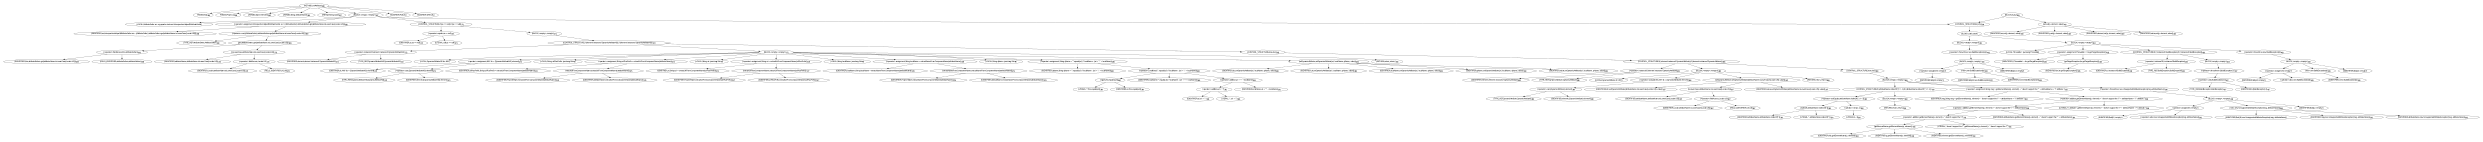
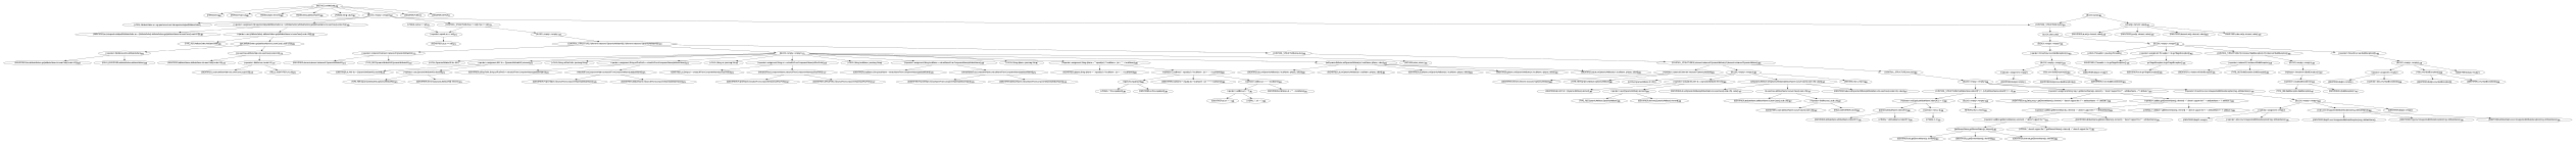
  digraph {
    fontname="Liberation Sans"
    node [fontname="Liberation Sans"]
    edge [fontname="Liberation Sans"]
    n1 [label=<(METHOD,setAttribute)<SUB>366</SUB>>]
    n2 [label=<(PARAM,this)<SUB>366</SUB>>]
    n3 [label=<(PARAM,Project p)<SUB>366</SUB>>]
    n4 [label=<(PARAM,Object element)<SUB>366</SUB>>]
    n5 [label=<(PARAM,String attributeName)<SUB>366</SUB>>]
    n6 [label=<(PARAM,String value)<SUB>367</SUB>>]
    n7 [label=<(BLOCK,&lt;empty&gt;,&lt;empty&gt;)<SUB>367</SUB>>]
    n8 [label=<(MODIFIER,PUBLIC)>]
    n9 [label=<(MODIFIER,VIRTUAL)>]
    n10 [label=<(LOCAL,AttributeSetter as: org.apache.tools.ant.IntrospectionHelper$AttributeSetter)>]
    n11 [label=<(&lt;operator&gt;.assignment,IntrospectionHelper$AttributeSetter as = (AttributeSetter) attributeSetters.get(attributeName.toLowerCase(Locale.US)))<SUB>368</SUB>>]
    n12 [label=<(CONTROL_STRUCTURE,if (as == null),if (as == null))<SUB>371</SUB>>]
    n13 [label=<(CONTROL_STRUCTURE,try,try)<SUB>399</SUB>>]
    n14 [label=<(IDENTIFIER,as,IntrospectionHelper$AttributeSetter as = (AttributeSetter) attributeSetters.get(attributeName.toLowerCase(Locale.US)))<SUB>368</SUB>>]
    n15 [label=<(&lt;operator&gt;.cast,(AttributeSetter) attributeSetters.get(attributeName.toLowerCase(Locale.US)))<SUB>369</SUB>>]
    n16 [label=<(&lt;operator&gt;.equals,as == null)<SUB>371</SUB>>]
    n17 [label=<(BLOCK,&lt;empty&gt;,&lt;empty&gt;)<SUB>371</SUB>>]
    n18 [label=<(BLOCK,catch,catch)>]
    n19 [label=<(TYPE_REF,AttributeSetter,AttributeSetter)<SUB>369</SUB>>]
    n20 [label=<(get,attributeSetters.get(attributeName.toLowerCase(Locale.US)))<SUB>369</SUB>>]
    n21 [label=<(&lt;operator&gt;.fieldAccess,this.attributeSetters)<SUB>369</SUB>>]
    n22 [label=<(toLowerCase,attributeName.toLowerCase(Locale.US))<SUB>370</SUB>>]
    n23 [label=<(IDENTIFIER,this,attributeSetters.get(attributeName.toLowerCase(Locale.US)))<SUB>369</SUB>>]
    n24 [label=<(FIELD_IDENTIFIER,attributeSetters,attributeSetters)<SUB>369</SUB>>]
    n25 [label=<(IDENTIFIER,attributeName,attributeName.toLowerCase(Locale.US))<SUB>370</SUB>>]
    n26 [label=<(&lt;operator&gt;.fieldAccess,Locale.US)<SUB>370</SUB>>]
    n27 [label=<(IDENTIFIER,Locale,attributeName.toLowerCase(Locale.US))<SUB>370</SUB>>]
    n28 [label=<(FIELD_IDENTIFIER,US,US)<SUB>370</SUB>>]
    n29 [label=<(IDENTIFIER,as,as == null)<SUB>371</SUB>>]
    n30 [label=<(LITERAL,null,as == null)<SUB>371</SUB>>]
    n31 [label=<(CONTROL_STRUCTURE,if (element instanceof DynamicAttributeNS),if (element instanceof DynamicAttributeNS))<SUB>372</SUB>>]
    n32 [label=<(&lt;operator&gt;.instanceOf,element instanceof DynamicAttributeNS)<SUB>372</SUB>>]
    n33 [label=<(BLOCK,&lt;empty&gt;,&lt;empty&gt;)<SUB>372</SUB>>]
    n34 [label=<(CONTROL_STRUCTURE,else,else)<SUB>385</SUB>>]
    n35 [label=<(IDENTIFIER,element,element instanceof DynamicAttributeNS)<SUB>372</SUB>>]
    n36 [label=<(TYPE_REF,DynamicAttributeNS,DynamicAttributeNS)<SUB>372</SUB>>]
    n37 [label=<(LOCAL,DynamicAttributeNS dc: ANY)>]
    n38 [label=<(&lt;operator&gt;.assignment,ANY dc = (DynamicAttributeNS) element)<SUB>373</SUB>>]
    n39 [label=<(LOCAL,String uriPlusPrefix: java.lang.String)>]
    n40 [label=<(&lt;operator&gt;.assignment,String uriPlusPrefix = extractUriFromComponentName(attributeName))<SUB>374</SUB>>]
    n41 [label=<(LOCAL,String uri: java.lang.String)>]
    n42 [label=<(&lt;operator&gt;.assignment,String uri = extractUriFromComponentName(uriPlusPrefix))<SUB>376</SUB>>]
    n43 [label=<(LOCAL,String localName: java.lang.String)>]
    n44 [label=<(&lt;operator&gt;.assignment,String localName = extractNameFromComponentName(attributeName))<SUB>378</SUB>>]
    n45 [label=<(LOCAL,String qName: java.lang.String)>]
    n46 [label=<(&lt;operator&gt;.assignment,String qName = &quot;&quot;.equals(uri) ? localName : (uri + &quot;:&quot; + localName))<SUB>380</SUB>>]
    n47 [label=<(setDynamicAttribute,setDynamicAttribute(uri, localName, qName, value))<SUB>383</SUB>>]
    n48 [label=<(RETURN,return;,return;)<SUB>384</SUB>>]
    n49 [label=<(CONTROL_STRUCTURE,if (element instanceof DynamicAttribute),if (element instanceof DynamicAttribute))<SUB>385</SUB>>]
    n50 [label=<(IDENTIFIER,dc,ANY dc = (DynamicAttributeNS) element)<SUB>373</SUB>>]
    n51 [label=<(&lt;operator&gt;.cast,(DynamicAttributeNS) element)<SUB>373</SUB>>]
    n52 [label=<(IDENTIFIER,uriPlusPrefix,String uriPlusPrefix = extractUriFromComponentName(attributeName))<SUB>374</SUB>>]
    n53 [label=<(extractUriFromComponentName,extractUriFromComponentName(attributeName))<SUB>375</SUB>>]
    n54 [label=<(IDENTIFIER,uri,String uri = extractUriFromComponentName(uriPlusPrefix))<SUB>376</SUB>>]
    n55 [label=<(extractUriFromComponentName,extractUriFromComponentName(uriPlusPrefix))<SUB>377</SUB>>]
    n56 [label=<(IDENTIFIER,localName,String localName = extractNameFromComponentName(attributeName))<SUB>378</SUB>>]
    n57 [label=<(extractNameFromComponentName,extractNameFromComponentName(attributeName))<SUB>379</SUB>>]
    n58 [label=<(IDENTIFIER,qName,String qName = &quot;&quot;.equals(uri) ? localName : (uri + &quot;:&quot; + localName))<SUB>380</SUB>>]
    n59 [label=<(&lt;operator&gt;.conditional,&quot;&quot;.equals(uri) ? localName : (uri + &quot;:&quot; + localName))<SUB>380</SUB>>]
    n60 [label=<(IDENTIFIER,dc,setDynamicAttribute(uri, localName, qName, value))<SUB>383</SUB>>]
    n61 [label=<(IDENTIFIER,uri,setDynamicAttribute(uri, localName, qName, value))<SUB>383</SUB>>]
    n62 [label=<(IDENTIFIER,localName,setDynamicAttribute(uri, localName, qName, value))<SUB>383</SUB>>]
    n63 [label=<(IDENTIFIER,qName,setDynamicAttribute(uri, localName, qName, value))<SUB>383</SUB>>]
    n64 [label=<(IDENTIFIER,value,setDynamicAttribute(uri, localName, qName, value))<SUB>383</SUB>>]
    n65 [label=<(TYPE_REF,DynamicAttributeNS,DynamicAttributeNS)<SUB>373</SUB>>]
    n66 [label=<(IDENTIFIER,element,(DynamicAttributeNS) element)<SUB>373</SUB>>]
    n67 [label=<(IDENTIFIER,ProjectHelper,extractUriFromComponentName(attributeName))<SUB>375</SUB>>]
    n68 [label=<(IDENTIFIER,attributeName,extractUriFromComponentName(attributeName))<SUB>375</SUB>>]
    n69 [label=<(IDENTIFIER,ProjectHelper,extractUriFromComponentName(uriPlusPrefix))<SUB>377</SUB>>]
    n70 [label=<(IDENTIFIER,uriPlusPrefix,extractUriFromComponentName(uriPlusPrefix))<SUB>377</SUB>>]
    n71 [label=<(IDENTIFIER,ProjectHelper,extractNameFromComponentName(attributeName))<SUB>379</SUB>>]
    n72 [label=<(IDENTIFIER,attributeName,extractNameFromComponentName(attributeName))<SUB>379</SUB>>]
    n73 [label=<(equals,this.equals(uri))<SUB>380</SUB>>]
    n74 [label=<(IDENTIFIER,localName,&quot;&quot;.equals(uri) ? localName : (uri + &quot;:&quot; + localName))<SUB>381</SUB>>]
    n75 [label=<(&lt;operator&gt;.addition,uri + &quot;:&quot; + localName)<SUB>381</SUB>>]
    n76 [label=<(LITERAL,&quot;&quot;,this.equals(uri))<SUB>380</SUB>>]
    n77 [label=<(IDENTIFIER,uri,this.equals(uri))<SUB>380</SUB>>]
    n78 [label=<(&lt;operator&gt;.addition,uri + &quot;:&quot;)<SUB>381</SUB>>]
    n79 [label=<(IDENTIFIER,localName,uri + &quot;:&quot; + localName)<SUB>381</SUB>>]
    n80 [label=<(IDENTIFIER,uri,uri + &quot;:&quot;)<SUB>381</SUB>>]
    n81 [label=<(LITERAL,&quot;:&quot;,uri + &quot;:&quot;)<SUB>381</SUB>>]
    n82 [label=<(&lt;operator&gt;.instanceOf,element instanceof DynamicAttribute)<SUB>365</SUB>>]
    n83 [label=<(BLOCK,&lt;empty&gt;,&lt;empty&gt;)<SUB>385</SUB>>]
    n84 [label=<(CONTROL_STRUCTURE,else,else)<SUB>389</SUB>>]
    n85 [label=<(IDENTIFIER,element,element instanceof DynamicAttribute)<SUB>385</SUB>>]
    n86 [label=<(TYPE_REF,DynamicAttribute,DynamicAttribute)<SUB>385</SUB>>]
    n87 [label=<(LOCAL,DynamicAttribute dc: ANY)>]
    n88 [label=<(&lt;operator&gt;.assignment,ANY dc = (DynamicAttribute) element)<SUB>386</SUB>>]
    n89 [label=<(setDynamicAttribute,setDynamicAttribute(attributeName.toLowerCase(Locale.US), value))<SUB>387</SUB>>]
    n90 [label=<(RETURN,return;,return;)<SUB>388</SUB>>]
    n91 [label=<(BLOCK,&lt;empty&gt;,&lt;empty&gt;)<SUB>389</SUB>>]
+   n92 [label=<(IDENTIFIER,dc,ANY dc = (DynamicAttribute) element)<SUB>386</SUB>>]
    n93 [label=<(&lt;operator&gt;.cast,(DynamicAttribute) element)<SUB>386</SUB>>]
    n94 [label=<(IDENTIFIER,dc,setDynamicAttribute(attributeName.toLowerCase(Locale.US), value))<SUB>387</SUB>>]
    n95 [label=<(toLowerCase,attributeName.toLowerCase(Locale.US))<SUB>387</SUB>>]
    n96 [label=<(IDENTIFIER,value,setDynamicAttribute(attributeName.toLowerCase(Locale.US), value))<SUB>387</SUB>>]
    n97 [label=<(TYPE_REF,DynamicAttribute,DynamicAttribute)<SUB>386</SUB>>]
    n98 [label=<(IDENTIFIER,element,(DynamicAttribute) element)<SUB>380</SUB>>]
    n99 [label=<(IDENTIFIER,attributeName,attributeName.toLowerCase(Locale.US))<SUB>387</SUB>>]
    n100 [label=<(&lt;operator&gt;.fieldAccess,Locale.US)<SUB>387</SUB>>]
    n101 [label=<(IDENTIFIER,Locale,attributeName.toLowerCase(Locale.US))<SUB>387</SUB>>]
    n102 [label=<(FIELD_IDENTIFIER,US,US)<SUB>387</SUB>>]
    n103 [label=<(CONTROL_STRUCTURE,if (attributeName.indexOf(':') != -1),if (attributeName.indexOf(':') != -1))<SUB>390</SUB>>]
    n104 [label=<(&lt;operator&gt;.assignment,String msg = getElementName(p, element) + &quot; doesn't support the \&quot;&quot; + attributeName + &quot;\&quot; attribute.&quot;)<SUB>393</SUB>>]
    n105 [label=<(&lt;operator&gt;.throw,throw new UnsupportedAttributeException(msg, attributeName);)<SUB>396</SUB>>]
    n106 [label=<(&lt;operator&gt;.notEquals,attributeName.indexOf(':') != -1)<SUB>390</SUB>>]
    n107 [label=<(BLOCK,&lt;empty&gt;,&lt;empty&gt;)<SUB>390</SUB>>]
    n108 [label=<(IDENTIFIER,msg,String msg = getElementName(p, element) + &quot; doesn't support the \&quot;&quot; + attributeName + &quot;\&quot; attribute.&quot;)<SUB>393</SUB>>]
    n109 [label=<(&lt;operator&gt;.addition,getElementName(p, element) + &quot; doesn't support the \&quot;&quot; + attributeName + &quot;\&quot; attribute.&quot;)<SUB>393</SUB>>]
    n110 [label=<(BLOCK,&lt;empty&gt;,&lt;empty&gt;)<SUB>396</SUB>>]
    n111 [label=<(indexOf,attributeName.indexOf(':'))<SUB>390</SUB>>]
    n112 [label=<(&lt;operator&gt;.minus,-1)<SUB>390</SUB>>]
    n113 [label=<(RETURN,return;,return;)<SUB>391</SUB>>]
    n114 [label=<(IDENTIFIER,attributeName,attributeName.indexOf(':'))<SUB>390</SUB>>]
    n115 [label=<(LITERAL,':',attributeName.indexOf(':'))<SUB>390</SUB>>]
    n116 [label=<(LITERAL,1,-1)<SUB>390</SUB>>]
    n117 [label=<(&lt;operator&gt;.addition,getElementName(p, element) + &quot; doesn't support the \&quot;&quot; + attributeName)<SUB>393</SUB>>]
    n118 [label=<(LITERAL,&quot;\&quot; attribute.&quot;,getElementName(p, element) + &quot; doesn't support the \&quot;&quot; + attributeName + &quot;\&quot; attribute.&quot;)<SUB>395</SUB>>]
    n119 [label=<(&lt;operator&gt;.addition,getElementName(p, element) + &quot; doesn't support the \&quot;&quot;)<SUB>393</SUB>>]
    n120 [label=<(IDENTIFIER,attributeName,getElementName(p, element) + &quot; doesn't support the \&quot;&quot; + attributeName)<SUB>394</SUB>>]
    n121 [label=<(getElementName,getElementName(p, element))<SUB>393</SUB>>]
    n122 [label=<(LITERAL,&quot; doesn't support the \&quot;&quot;,getElementName(p, element) + &quot; doesn't support the \&quot;&quot;)<SUB>394</SUB>>]
    n123 [label=<(IDENTIFIER,this,getElementName(p, element))<SUB>393</SUB>>]
    n124 [label=<(IDENTIFIER,p,getElementName(p, element))<SUB>393</SUB>>]
    n125 [label=<(IDENTIFIER,element,getElementName(p, element))<SUB>393</SUB>>]
    n126 [label=<(&lt;operator&gt;.assignment,&lt;empty&gt;)>]
    n127 [label=<(&lt;init&gt;,new UnsupportedAttributeException(msg, attributeName))<SUB>396</SUB>>]
    n128 [label=<(IDENTIFIER,$obj12,&lt;empty&gt;)>]
    n129 [label=<(IDENTIFIER,$obj12,&lt;empty&gt;)>]
    n130 [label=<(&lt;operator&gt;.alloc,new UnsupportedAttributeException(msg, attributeName))<SUB>396</SUB>>]
    n131 [label=<(IDENTIFIER,$obj12,new UnsupportedAttributeException(msg, attributeName))>]
    n132 [label=<(IDENTIFIER,msg,new UnsupportedAttributeException(msg, attributeName))<SUB>396</SUB>>]
    n133 [label=<(IDENTIFIER,attributeName,new UnsupportedAttributeException(msg, attributeName))<SUB>396</SUB>>]
    n134 [label=<(BLOCK,try,try)<SUB>399</SUB>>]
    n135 [label=<(set,set(p, element, value))<SUB>400</SUB>>]
    n136 [label=<(BLOCK,&lt;empty&gt;,&lt;empty&gt;)<SUB>401</SUB>>]
    n137 [label=<(BLOCK,&lt;empty&gt;,&lt;empty&gt;)<SUB>404</SUB>>]
    n138 [label=<(IDENTIFIER,as,set(p, element, value))<SUB>400</SUB>>]
    n139 [label=<(IDENTIFIER,p,set(p, element, value))<SUB>400</SUB>>]
    n140 [label=<(IDENTIFIER,element,set(p, element, value))<SUB>400</SUB>>]
    n141 [label=<(IDENTIFIER,value,set(p, element, value))<SUB>400</SUB>>]
    n142 [label=<(&lt;operator&gt;.throw,throw new BuildException(ie);)<SUB>403</SUB>>]
    n143 [label=<(LOCAL,Throwable t: java.lang.Throwable)>]
    n144 [label=<(&lt;operator&gt;.assignment,Throwable t = ite.getTargetException())<SUB>405</SUB>>]
    n145 [label=<(CONTROL_STRUCTURE,if (t instanceof BuildException),if (t instanceof BuildException))<SUB>406</SUB>>]
    n146 [label=<(&lt;operator&gt;.throw,throw new BuildException(t);)<SUB>409</SUB>>]
    n147 [label=<(BLOCK,&lt;empty&gt;,&lt;empty&gt;)<SUB>403</SUB>>]
    n148 [label=<(&lt;operator&gt;.assignment,&lt;empty&gt;)>]
    n149 [label=<(&lt;init&gt;,new BuildException(ie))<SUB>403</SUB>>]
    n150 [label=<(IDENTIFIER,$obj13,&lt;empty&gt;)>]
    n151 [label=<(IDENTIFIER,$obj13,&lt;empty&gt;)>]
    n152 [label=<(IDENTIFIER,$obj13,new BuildException(ie))>]
    n153 [label=<(IDENTIFIER,ie,new BuildException(ie))<SUB>403</SUB>>]
    n154 [label=<(IDENTIFIER,t,Throwable t = ite.getTargetException())<SUB>405</SUB>>]
    n155 [label=<(getTargetException,ite.getTargetException())<SUB>405</SUB>>]
    n156 [label=<(&lt;operator&gt;.instanceOf,t instanceof BuildException)<SUB>406</SUB>>]
    n157 [label=<(BLOCK,&lt;empty&gt;,&lt;empty&gt;)<SUB>406</SUB>>]
    n158 [label=<(BLOCK,&lt;empty&gt;,&lt;empty&gt;)<SUB>409</SUB>>]
    n159 [label=<(IDENTIFIER,ite,ite.getTargetException())<SUB>405</SUB>>]
    n160 [label=<(IDENTIFIER,t,t instanceof BuildException)<SUB>406</SUB>>]
    n161 [label=<(TYPE_REF,BuildException,BuildException)<SUB>406</SUB>>]
    n162 [label=<(&lt;operator&gt;.throw,throw (BuildException) t;)<SUB>407</SUB>>]
    n163 [label=<(&lt;operator&gt;.cast,(BuildException) t)<SUB>407</SUB>>]
    n164 [label=<(TYPE_REF,BuildException,BuildException)<SUB>407</SUB>>]
    n165 [label=<(IDENTIFIER,t,(BuildException) t)<SUB>407</SUB>>]
    n166 [label=<(&lt;operator&gt;.assignment,&lt;empty&gt;)>]
    n167 [label=<(&lt;init&gt;,new BuildException(t))<SUB>409</SUB>>]
    n168 [label=<(IDENTIFIER,$obj14,&lt;empty&gt;)>]
    n169 [label=<(IDENTIFIER,$obj14,&lt;empty&gt;)>]
    n170 [label=<(&lt;operator&gt;.alloc,new BuildException(t))<SUB>409</SUB>>]
+   n171 [label=<(IDENTIFIER,$obj14,new BuildException(t))>]
    n172 [label=<(IDENTIFIER,t,new BuildException(t))<SUB>409</SUB>>]
    n1 -> n2
    n1 -> n3
    n1 -> n4
    n1 -> n5
    n1 -> n6
    n1 -> n7
    n1 -> n8
    n1 -> n9
    n7 -> n10
    n7 -> n11
    n7 -> n12
    n7 -> n13
    n11 -> n14
    n11 -> n15
    n12 -> n16
    n12 -> n17
    n13 -> n18
    n15 -> n19
    n15 -> n20
    n16 -> n29
-   n16 -> n30
+   n30 -> n16
    n17 -> n31
    n18 -> n136
    n18 -> n137
    n20 -> n21
    n20 -> n22
    n21 -> n23
    n21 -> n24
    n22 -> n25
    n22 -> n26
    n26 -> n27
    n26 -> n28
    n31 -> n32
    n31 -> n33
    n31 -> n34
    n32 -> n35
    n32 -> n36
    n33 -> n37
    n33 -> n38
    n33 -> n39
    n33 -> n40
    n33 -> n41
    n33 -> n42
    n33 -> n43
    n33 -> n44
    n33 -> n45
    n33 -> n46
    n33 -> n47
    n33 -> n48
    n34 -> n49
    n38 -> n50
    n38 -> n51
    n40 -> n52
    n40 -> n53
    n42 -> n54
    n42 -> n55
    n44 -> n56
    n44 -> n57
    n46 -> n58
    n46 -> n59
    n47 -> n60
    n47 -> n61
    n47 -> n62
    n47 -> n63
    n47 -> n64
    n49 -> n82
    n49 -> n83
    n49 -> n84
    n51 -> n65
    n51 -> n66
    n53 -> n67
    n53 -> n68
    n55 -> n69
    n55 -> n70
    n57 -> n71
    n57 -> n72
    n59 -> n73
    n59 -> n74
    n59 -> n75
    n73 -> n76
    n73 -> n77
    n75 -> n78
    n75 -> n79
    n78 -> n80
    n78 -> n81
    n82 -> n85
    n82 -> n86
    n83 -> n87
    n83 -> n88
    n83 -> n89
    n83 -> n90
    n84 -> n91
+   n88 -> n92
    n88 -> n93
    n89 -> n94
    n89 -> n95
    n89 -> n96
    n91 -> n103
    n91 -> n104
    n91 -> n105
    n93 -> n97
    n93 -> n98
    n95 -> n99
    n95 -> n100
    n100 -> n101
    n100 -> n102
    n103 -> n106
    n103 -> n107
    n104 -> n108
    n104 -> n109
    n105 -> n110
    n106 -> n111
    n106 -> n112
    n107 -> n113
    n109 -> n117
    n109 -> n118
    n110 -> n126
    n110 -> n127
    n110 -> n128
    n111 -> n114
    n111 -> n115
    n112 -> n116
    n117 -> n119
    n117 -> n120
    n119 -> n121
    n119 -> n122
    n121 -> n123
    n121 -> n124
    n121 -> n125
    n126 -> n129
    n126 -> n130
    n127 -> n131
    n127 -> n132
    n127 -> n133
    n134 -> n13
    n134 -> n135
    n135 -> n138
    n135 -> n139
    n135 -> n140
    n135 -> n141
    n136 -> n142
    n137 -> n143
    n137 -> n144
    n137 -> n145
    n137 -> n146
    n142 -> n147
    n144 -> n154
    n144 -> n155
    n145 -> n156
    n145 -> n157
    n146 -> n158
    n147 -> n148
    n147 -> n149
    n147 -> n150
    n148 -> n151
    n149 -> n152
    n149 -> n153
    n155 -> n159
    n156 -> n160
    n156 -> n161
    n157 -> n162
    n158 -> n166
    n158 -> n167
    n158 -> n168
    n162 -> n163
    n163 -> n164
    n163 -> n165
    n166 -> n169
    n166 -> n170
+   n167 -> n171
    n167 -> n172
  }
